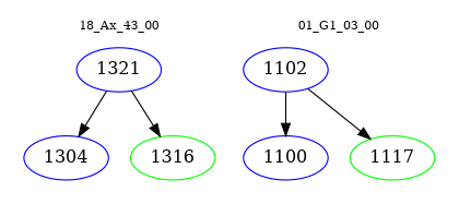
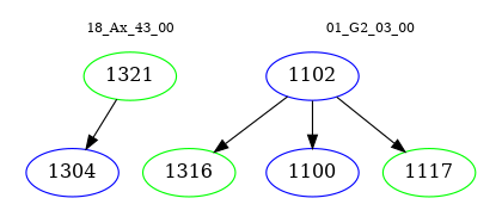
  digraph {
    node [color=blue]
    edge [color=black]
-   n1 [label=1321]
+   n1 [color=green label=1321]
    n2 [color=green label=1316]
    n3 [label=1304]
    n4 [label=1102]
    n5 [label=1100]
    n6 [color=green label=1117]
    subgraph cluster_1 {
      color=white
      fontsize=10
      label="18_Ax_43_00"
      n1
      n2
      n3
    }
    subgraph cluster_2 {
      color=white
      fontsize=10
-     label="01_G1_03_00"
+     label="01_G2_03_00"
      n4
      n5
      n6
    }
-   n1 -> n2
+   n4 -> n2
    n1 -> n3
    n4 -> n5
    n4 -> n6
  }
